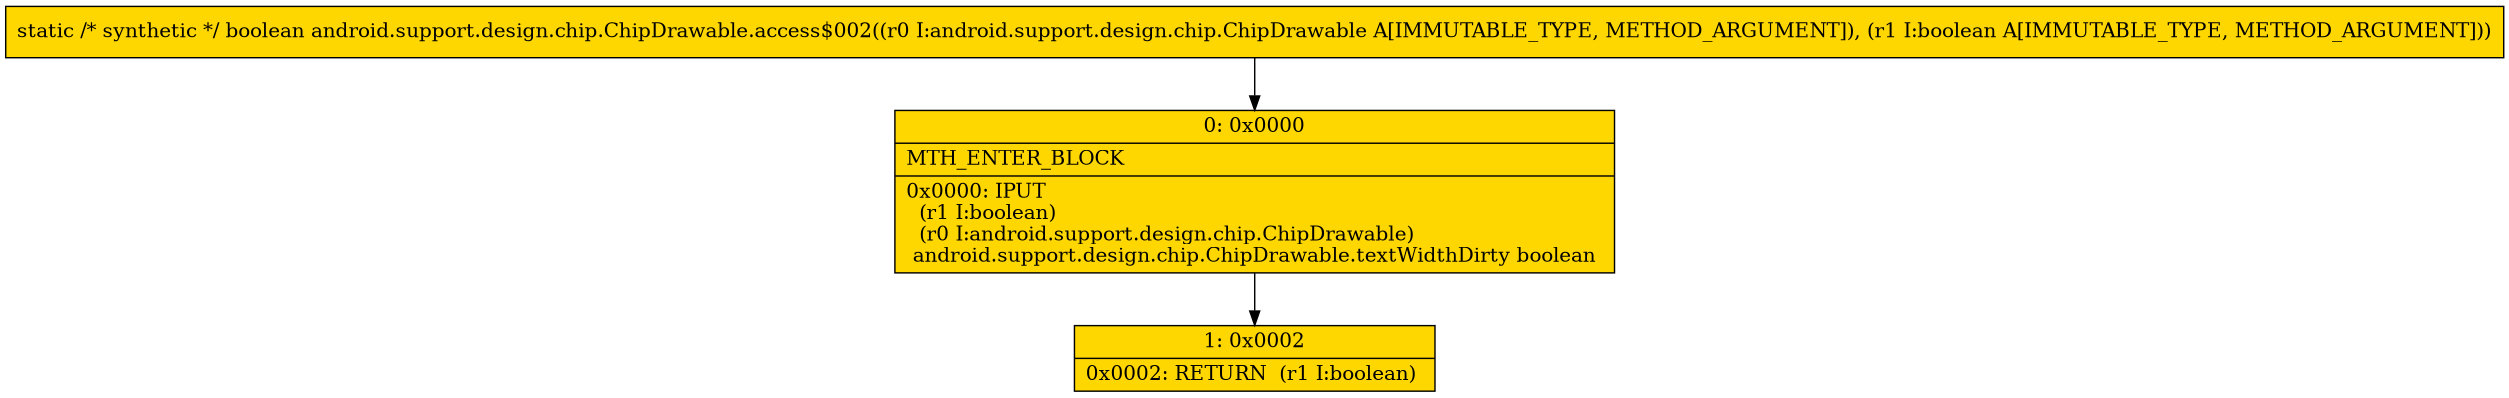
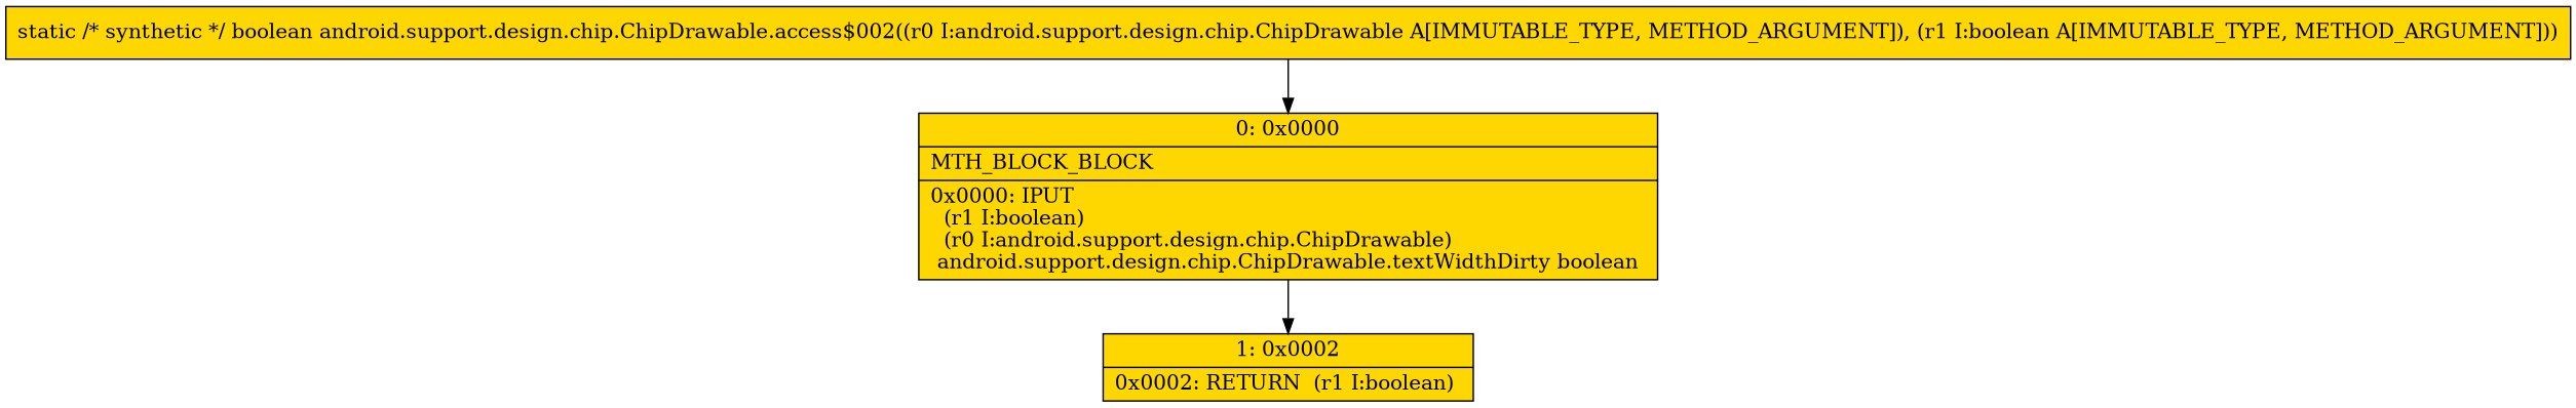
  digraph {
    node [shape=record style=filled fillcolor=gold]
-   n1 [label="{0\:\ 0x0000|MTH_ENTER_BLOCK\l|0x0000: IPUT  \l  (r1 I:boolean)\l  (r0 I:android.support.design.chip.ChipDrawable)\l android.support.design.chip.ChipDrawable.textWidthDirty boolean \l}"]
+   n1 [label="{0\:\ 0x0000|MTH_BLOCK_BLOCK\l|0x0000: IPUT  \l  (r1 I:boolean)\l  (r0 I:android.support.design.chip.ChipDrawable)\l android.support.design.chip.ChipDrawable.textWidthDirty boolean \l}"]
    n2 [label="{1\:\ 0x0002|0x0002: RETURN  (r1 I:boolean) \l}"]
    n3 [label="{static \/* synthetic *\/ boolean android.support.design.chip.ChipDrawable.access$002((r0 I:android.support.design.chip.ChipDrawable A[IMMUTABLE_TYPE, METHOD_ARGUMENT]), (r1 I:boolean A[IMMUTABLE_TYPE, METHOD_ARGUMENT])) }"]
    n1 -> n2
    n3 -> n1
  }
